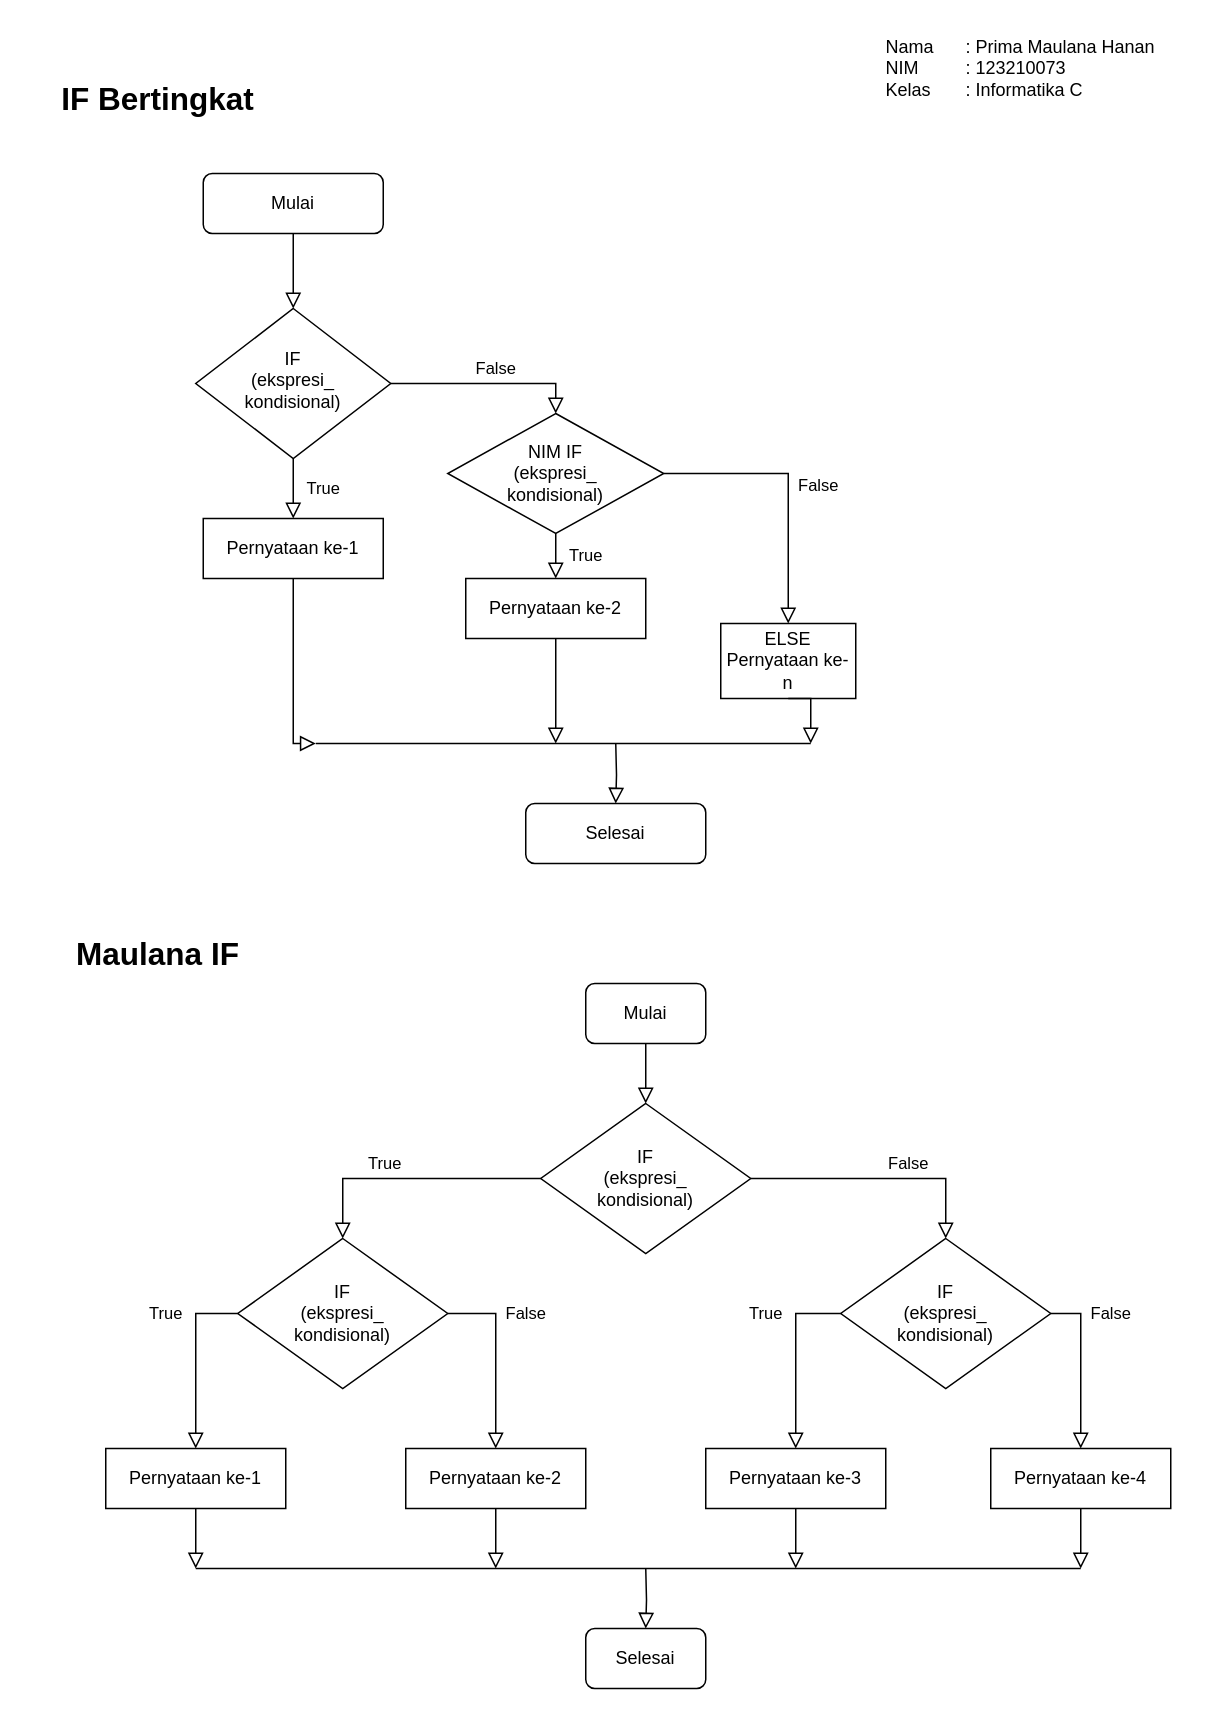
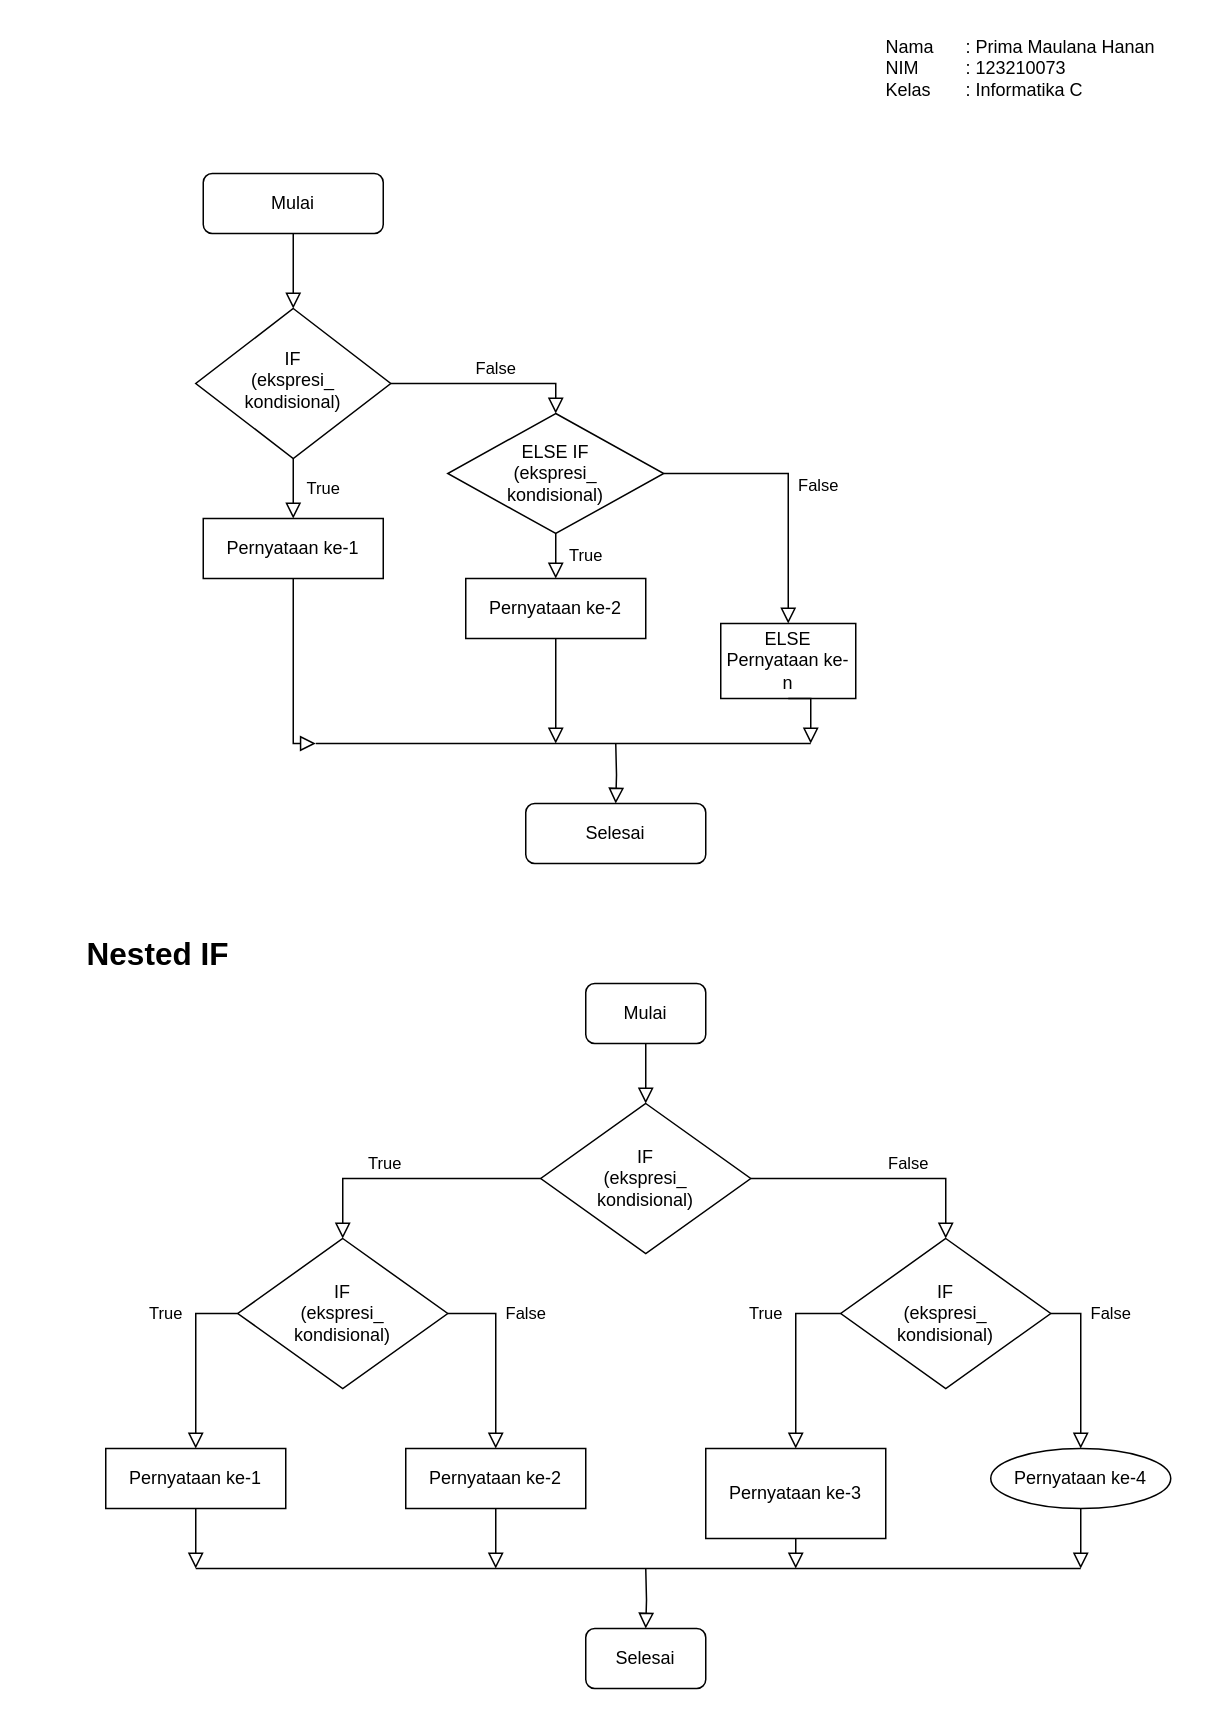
  <mxCell id="0" />
  <mxCell id="1" parent="0" />
  <mxCell id="2" value="" style="rounded=0;html=1;jettySize=auto;orthogonalLoop=1;fontSize=11;endArrow=block;endFill=0;endSize=8;strokeWidth=1;shadow=0;labelBackgroundColor=none;edgeStyle=orthogonalEdgeStyle;" parent="1" source="3" target="5" edge="1"><mxGeometry relative="1" as="geometry" /></mxCell>
  <mxCell id="3" value="Mulai" style="rounded=1;whiteSpace=wrap;html=1;fontSize=12;glass=0;strokeWidth=1;shadow=0;" parent="1" vertex="1"><mxGeometry x="135" y="115" width="120" height="40" as="geometry" /></mxCell>
  <mxCell id="4" value="True" style="rounded=0;html=1;jettySize=auto;orthogonalLoop=1;fontSize=11;endArrow=block;endFill=0;endSize=8;strokeWidth=1;shadow=0;labelBackgroundColor=none;edgeStyle=orthogonalEdgeStyle;entryX=0.5;entryY=0;entryDx=0;entryDy=0;" parent="1" source="5" target="7" edge="1"><mxGeometry y="20" relative="1" as="geometry"><mxPoint as="offset" /><mxPoint x="210" y="325" as="targetPoint" /></mxGeometry></mxCell>
  <mxCell id="5" value="IF&lt;br&gt;(ekspresi_&lt;br&gt;kondisional)" style="rhombus;whiteSpace=wrap;html=1;shadow=0;fontFamily=Helvetica;fontSize=12;align=center;strokeWidth=1;spacing=6;spacingTop=-4;" parent="1" vertex="1"><mxGeometry x="130" y="205" width="130" height="100" as="geometry" /></mxCell>
  <mxCell id="6" value="Pernyataan ke-2" style="rounded=0;whiteSpace=wrap;html=1;fontSize=12;glass=0;strokeWidth=1;shadow=0;" parent="1" vertex="1"><mxGeometry x="310" y="385" width="120" height="40" as="geometry" /></mxCell>
  <mxCell id="7" value="Pernyataan ke-1" style="rounded=0;whiteSpace=wrap;html=1;fontSize=12;glass=0;strokeWidth=1;shadow=0;" parent="1" vertex="1"><mxGeometry x="135" y="345" width="120" height="40" as="geometry" /></mxCell>
- <mxCell id="8" value="NIM IF&lt;br&gt;(ekspresi_&lt;br&gt;kondisional)" style="rhombus;whiteSpace=wrap;html=1;rounded=0;" vertex="1" parent="1"><mxGeometry x="298" y="275" width="144" height="80" as="geometry" /></mxCell>
+ <mxCell id="8" value="ELSE IF&lt;br&gt;(ekspresi_&lt;br&gt;kondisional)" style="rhombus;whiteSpace=wrap;html=1;rounded=0;" vertex="1" parent="1"><mxGeometry x="298" y="275" width="144" height="80" as="geometry" /></mxCell>
  <mxCell id="9" value="False" style="edgeStyle=orthogonalEdgeStyle;rounded=0;html=1;jettySize=auto;orthogonalLoop=1;fontSize=11;endArrow=block;endFill=0;endSize=8;strokeWidth=1;shadow=0;labelBackgroundColor=none;entryX=0.5;entryY=0;entryDx=0;entryDy=0;exitX=1;exitY=0.5;exitDx=0;exitDy=0;" edge="1" parent="1" source="5" target="8"><mxGeometry x="0.077" y="10" relative="1" as="geometry"><mxPoint as="offset" /><mxPoint x="260" y="245" as="sourcePoint" /><mxPoint x="300" y="305" as="targetPoint" /></mxGeometry></mxCell>
  <mxCell id="10" value="True" style="rounded=0;html=1;jettySize=auto;orthogonalLoop=1;fontSize=11;endArrow=block;endFill=0;endSize=8;strokeWidth=1;shadow=0;labelBackgroundColor=none;edgeStyle=orthogonalEdgeStyle;entryX=0.5;entryY=0;entryDx=0;entryDy=0;exitX=0.5;exitY=1;exitDx=0;exitDy=0;" edge="1" parent="1" source="8" target="6"><mxGeometry y="20" relative="1" as="geometry"><mxPoint as="offset" /><mxPoint x="370" y="335" as="sourcePoint" /><mxPoint x="220" y="335" as="targetPoint" /></mxGeometry></mxCell>
  <mxCell id="11" value="ELSE&lt;br&gt;Pernyataan ke-n" style="rounded=0;whiteSpace=wrap;html=1;fontSize=12;glass=0;strokeWidth=1;shadow=0;" vertex="1" parent="1"><mxGeometry x="480" y="415" width="90" height="50" as="geometry" /></mxCell>
  <mxCell id="12" value="False" style="edgeStyle=orthogonalEdgeStyle;rounded=0;html=1;jettySize=auto;orthogonalLoop=1;fontSize=11;endArrow=block;endFill=0;endSize=8;strokeWidth=1;shadow=0;labelBackgroundColor=none;entryX=0.5;entryY=0;entryDx=0;entryDy=0;exitX=1;exitY=0.5;exitDx=0;exitDy=0;" edge="1" parent="1" source="8" target="11"><mxGeometry x="-0.01" y="20" relative="1" as="geometry"><mxPoint as="offset" /><mxPoint x="270" y="255" as="sourcePoint" /><mxPoint x="380" y="275" as="targetPoint" /></mxGeometry></mxCell>
  <mxCell id="13" value="" style="rounded=0;html=1;jettySize=auto;orthogonalLoop=1;fontSize=11;endArrow=block;endFill=0;endSize=8;strokeWidth=1;shadow=0;labelBackgroundColor=none;edgeStyle=orthogonalEdgeStyle;exitX=0.5;exitY=1;exitDx=0;exitDy=0;" edge="1" parent="1" source="7"><mxGeometry y="20" relative="1" as="geometry"><mxPoint as="offset" /><mxPoint x="220" y="295" as="sourcePoint" /><mxPoint x="210" y="495" as="targetPoint" /><Array as="points"><mxPoint x="195" y="495" /></Array></mxGeometry></mxCell>
  <mxCell id="14" value="" style="rounded=0;html=1;jettySize=auto;orthogonalLoop=1;fontSize=11;endArrow=block;endFill=0;endSize=8;strokeWidth=1;shadow=0;labelBackgroundColor=none;edgeStyle=orthogonalEdgeStyle;exitX=0.5;exitY=1;exitDx=0;exitDy=0;" edge="1" parent="1" source="6"><mxGeometry y="20" relative="1" as="geometry"><mxPoint as="offset" /><mxPoint x="350" y="435" as="sourcePoint" /><mxPoint x="370" y="495" as="targetPoint" /></mxGeometry></mxCell>
  <mxCell id="15" value="" style="rounded=0;html=1;jettySize=auto;orthogonalLoop=1;fontSize=11;endArrow=block;endFill=0;endSize=8;strokeWidth=1;shadow=0;labelBackgroundColor=none;edgeStyle=orthogonalEdgeStyle;exitX=0.5;exitY=1;exitDx=0;exitDy=0;" edge="1" parent="1" source="11"><mxGeometry y="20" relative="1" as="geometry"><mxPoint as="offset" /><mxPoint x="240" y="315" as="sourcePoint" /><mxPoint x="540" y="495" as="targetPoint" /></mxGeometry></mxCell>
  <mxCell id="16" value="" style="endArrow=none;html=1;" edge="1" parent="1"><mxGeometry width="50" height="50" relative="1" as="geometry"><mxPoint x="210" y="495" as="sourcePoint" /><mxPoint x="540" y="495" as="targetPoint" /></mxGeometry></mxCell>
  <mxCell id="17" value="" style="rounded=0;html=1;jettySize=auto;orthogonalLoop=1;fontSize=11;endArrow=block;endFill=0;endSize=8;strokeWidth=1;shadow=0;labelBackgroundColor=none;edgeStyle=orthogonalEdgeStyle;entryX=0.5;entryY=0;entryDx=0;entryDy=0;" edge="1" parent="1" target="18"><mxGeometry y="20" relative="1" as="geometry"><mxPoint as="offset" /><mxPoint x="410" y="495" as="sourcePoint" /><mxPoint x="400" y="535" as="targetPoint" /></mxGeometry></mxCell>
  <mxCell id="18" value="Selesai" style="rounded=1;whiteSpace=wrap;html=1;fontSize=12;glass=0;strokeWidth=1;shadow=0;" vertex="1" parent="1"><mxGeometry x="350" y="535" width="120" height="40" as="geometry" /></mxCell>
- <mxCell id="19" value="&lt;b&gt;&lt;font style=&quot;font-size: 21px&quot;&gt;Maulana IF&lt;/font&gt;&lt;/b&gt;" style="text;html=1;strokeColor=none;fillColor=none;align=center;verticalAlign=middle;whiteSpace=wrap;rounded=0;" vertex="1" parent="1"><mxGeometry x="20" y="605" width="170" height="60" as="geometry" /></mxCell>
- <mxCell id="20" value="&lt;b&gt;&lt;font style=&quot;font-size: 21px&quot;&gt;IF Bertingkat&lt;/font&gt;&lt;/b&gt;" style="text;html=1;strokeColor=none;fillColor=none;align=center;verticalAlign=middle;whiteSpace=wrap;rounded=0;" vertex="1" parent="1"><mxGeometry x="20" width="170" height="60" as="geometry" y="35" /></mxCell>
+ <mxCell id="19" value="&lt;b&gt;&lt;font style=&quot;font-size: 21px&quot;&gt;Nested IF&lt;/font&gt;&lt;/b&gt;" style="text;html=1;strokeColor=none;fillColor=none;align=center;verticalAlign=middle;whiteSpace=wrap;rounded=0;" vertex="1" parent="1"><mxGeometry x="20" y="605" width="170" height="60" as="geometry" /></mxCell>
  <mxCell id="21" value="Mulai" style="rounded=1;whiteSpace=wrap;html=1;align=center;verticalAlign=middle;" vertex="1" parent="1"><mxGeometry x="390" y="655" width="80" height="40" as="geometry" /></mxCell>
  <mxCell id="22" value="IF&lt;br&gt;(ekspresi_&lt;br&gt;kondisional)" style="rhombus;whiteSpace=wrap;html=1;rounded=0;" vertex="1" parent="1"><mxGeometry x="360" y="735" width="140" height="100" as="geometry" /></mxCell>
  <mxCell id="23" value="IF&lt;br&gt;(ekspresi_&lt;br&gt;kondisional)" style="rhombus;whiteSpace=wrap;html=1;rounded=0;" vertex="1" parent="1"><mxGeometry x="158" y="825" width="140" height="100" as="geometry" /></mxCell>
  <mxCell id="24" value="IF&lt;br&gt;(ekspresi_&lt;br&gt;kondisional)" style="rhombus;whiteSpace=wrap;html=1;rounded=0;" vertex="1" parent="1"><mxGeometry x="560" y="825" width="140" height="100" as="geometry" /></mxCell>
  <mxCell id="25" value="True" style="rounded=0;html=1;jettySize=auto;orthogonalLoop=1;fontSize=11;endArrow=block;endFill=0;endSize=8;strokeWidth=1;shadow=0;labelBackgroundColor=none;edgeStyle=orthogonalEdgeStyle;entryX=0.5;entryY=0;entryDx=0;entryDy=0;exitX=0;exitY=0.5;exitDx=0;exitDy=0;" edge="1" parent="1" source="22" target="23"><mxGeometry x="0.212" y="-10" relative="1" as="geometry"><mxPoint as="offset" /><mxPoint x="227.5" y="725" as="sourcePoint" /><mxPoint x="227.5" y="765" as="targetPoint" /></mxGeometry></mxCell>
  <mxCell id="26" value="Pernyataan ke-1" style="rounded=0;whiteSpace=wrap;html=1;fontSize=12;glass=0;strokeWidth=1;shadow=0;" vertex="1" parent="1"><mxGeometry x="70" y="965" width="120" height="40" as="geometry" /></mxCell>
  <mxCell id="27" value="True" style="rounded=0;html=1;jettySize=auto;orthogonalLoop=1;fontSize=11;endArrow=block;endFill=0;endSize=8;strokeWidth=1;shadow=0;labelBackgroundColor=none;edgeStyle=orthogonalEdgeStyle;entryX=0.5;entryY=0;entryDx=0;entryDy=0;exitX=0;exitY=0.5;exitDx=0;exitDy=0;" edge="1" parent="1" source="23" target="26"><mxGeometry x="-0.525" y="-20" relative="1" as="geometry"><mxPoint as="offset" /><mxPoint x="330" y="795" as="sourcePoint" /><mxPoint x="238" y="835" as="targetPoint" /></mxGeometry></mxCell>
  <mxCell id="28" value="Pernyataan ke-2" style="rounded=0;whiteSpace=wrap;html=1;fontSize=12;glass=0;strokeWidth=1;shadow=0;" vertex="1" parent="1"><mxGeometry x="270" y="965" width="120" height="40" as="geometry" /></mxCell>
  <mxCell id="29" value="False" style="edgeStyle=orthogonalEdgeStyle;rounded=0;html=1;jettySize=auto;orthogonalLoop=1;fontSize=11;endArrow=block;endFill=0;endSize=8;strokeWidth=1;shadow=0;labelBackgroundColor=none;entryX=0.5;entryY=0;entryDx=0;entryDy=0;exitX=1;exitY=0.5;exitDx=0;exitDy=0;" edge="1" parent="1" source="23" target="28"><mxGeometry x="-0.475" y="20" relative="1" as="geometry"><mxPoint as="offset" /><mxPoint x="320" y="875" as="sourcePoint" /><mxPoint x="430" y="895" as="targetPoint" /></mxGeometry></mxCell>
  <mxCell id="30" value="False" style="edgeStyle=orthogonalEdgeStyle;rounded=0;html=1;jettySize=auto;orthogonalLoop=1;fontSize=11;endArrow=block;endFill=0;endSize=8;strokeWidth=1;shadow=0;labelBackgroundColor=none;entryX=0.5;entryY=0;entryDx=0;entryDy=0;exitX=1;exitY=0.5;exitDx=0;exitDy=0;" edge="1" parent="1" source="22" target="24"><mxGeometry x="0.231" y="10" relative="1" as="geometry"><mxPoint as="offset" /><mxPoint x="524" y="725" as="sourcePoint" /><mxPoint x="556" y="815" as="targetPoint" /></mxGeometry></mxCell>
- <mxCell id="31" value="Pernyataan ke-3" style="rounded=0;whiteSpace=wrap;html=1;fontSize=12;glass=0;strokeWidth=1;shadow=0;" vertex="1" parent="1"><mxGeometry x="470" y="965" width="120" height="40" as="geometry" /></mxCell>
- <mxCell id="32" value="Pernyataan ke-4" style="rounded=0;whiteSpace=wrap;html=1;fontSize=12;glass=0;strokeWidth=1;shadow=0;" vertex="1" parent="1"><mxGeometry x="660" y="965" width="120" height="40" as="geometry" /></mxCell>
+ <mxCell id="31" value="Pernyataan ke-3" style="rounded=0;whiteSpace=wrap;html=1;fontSize=12;glass=0;strokeWidth=1;shadow=0;" vertex="1" parent="1"><mxGeometry x="470" y="965" width="120" height="60" as="geometry" /></mxCell>
+ <mxCell id="32" value="Pernyataan ke-4" style="ellipse;whiteSpace=wrap;html=1;fontSize=12;glass=0;strokeWidth=1;shadow=0;" vertex="1" parent="1"><mxGeometry x="660" y="965" width="120" height="40" as="geometry" /></mxCell>
  <mxCell id="33" value="True" style="rounded=0;html=1;jettySize=auto;orthogonalLoop=1;fontSize=11;endArrow=block;endFill=0;endSize=8;strokeWidth=1;shadow=0;labelBackgroundColor=none;edgeStyle=orthogonalEdgeStyle;entryX=0.5;entryY=0;entryDx=0;entryDy=0;exitX=0;exitY=0.5;exitDx=0;exitDy=0;" edge="1" parent="1" source="24" target="31"><mxGeometry x="-0.5" y="-20" relative="1" as="geometry"><mxPoint as="offset" /><mxPoint x="508" y="855" as="sourcePoint" /><mxPoint x="480" y="945" as="targetPoint" /></mxGeometry></mxCell>
  <mxCell id="34" value="False" style="edgeStyle=orthogonalEdgeStyle;rounded=0;html=1;jettySize=auto;orthogonalLoop=1;fontSize=11;endArrow=block;endFill=0;endSize=8;strokeWidth=1;shadow=0;labelBackgroundColor=none;entryX=0.5;entryY=0;entryDx=0;entryDy=0;exitX=1;exitY=0.5;exitDx=0;exitDy=0;" edge="1" parent="1" source="24" target="32"><mxGeometry x="-0.636" y="20" relative="1" as="geometry"><mxPoint as="offset" /><mxPoint x="748" y="845" as="sourcePoint" /><mxPoint x="780" y="935" as="targetPoint" /></mxGeometry></mxCell>
  <mxCell id="35" value="" style="rounded=0;html=1;jettySize=auto;orthogonalLoop=1;fontSize=11;endArrow=block;endFill=0;endSize=8;strokeWidth=1;shadow=0;labelBackgroundColor=none;edgeStyle=orthogonalEdgeStyle;exitX=0.5;exitY=1;exitDx=0;exitDy=0;" edge="1" parent="1" source="26"><mxGeometry y="20" relative="1" as="geometry"><mxPoint as="offset" /><mxPoint x="130" y="1015" as="sourcePoint" /><mxPoint x="130" y="1045" as="targetPoint" /></mxGeometry></mxCell>
  <mxCell id="36" value="" style="endArrow=none;html=1;" edge="1" parent="1"><mxGeometry width="50" height="50" relative="1" as="geometry"><mxPoint x="130" y="1045" as="sourcePoint" /><mxPoint x="720" y="1045" as="targetPoint" /></mxGeometry></mxCell>
  <mxCell id="37" value="" style="rounded=0;html=1;jettySize=auto;orthogonalLoop=1;fontSize=11;endArrow=block;endFill=0;endSize=8;strokeWidth=1;shadow=0;labelBackgroundColor=none;edgeStyle=orthogonalEdgeStyle;exitX=0.5;exitY=1;exitDx=0;exitDy=0;" edge="1" parent="1" source="28"><mxGeometry y="20" relative="1" as="geometry"><mxPoint as="offset" /><mxPoint x="140" y="1015" as="sourcePoint" /><mxPoint x="330" y="1045" as="targetPoint" /></mxGeometry></mxCell>
  <mxCell id="38" value="" style="rounded=0;html=1;jettySize=auto;orthogonalLoop=1;fontSize=11;endArrow=block;endFill=0;endSize=8;strokeWidth=1;shadow=0;labelBackgroundColor=none;edgeStyle=orthogonalEdgeStyle;exitX=0.5;exitY=1;exitDx=0;exitDy=0;" edge="1" parent="1" source="31"><mxGeometry y="20" relative="1" as="geometry"><mxPoint as="offset" /><mxPoint x="150" y="1025" as="sourcePoint" /><mxPoint x="530" y="1045" as="targetPoint" /></mxGeometry></mxCell>
  <mxCell id="39" value="" style="rounded=0;html=1;jettySize=auto;orthogonalLoop=1;fontSize=11;endArrow=block;endFill=0;endSize=8;strokeWidth=1;shadow=0;labelBackgroundColor=none;edgeStyle=orthogonalEdgeStyle;exitX=0.5;exitY=1;exitDx=0;exitDy=0;" edge="1" parent="1" source="32"><mxGeometry y="20" relative="1" as="geometry"><mxPoint as="offset" /><mxPoint x="160" y="1035" as="sourcePoint" /><mxPoint x="720" y="1045" as="targetPoint" /></mxGeometry></mxCell>
  <mxCell id="40" value="" style="rounded=0;html=1;jettySize=auto;orthogonalLoop=1;fontSize=11;endArrow=block;endFill=0;endSize=8;strokeWidth=1;shadow=0;labelBackgroundColor=none;edgeStyle=orthogonalEdgeStyle;entryX=0.5;entryY=0;entryDx=0;entryDy=0;" edge="1" parent="1" target="41"><mxGeometry y="20" relative="1" as="geometry"><mxPoint as="offset" /><mxPoint x="430" y="1045" as="sourcePoint" /><mxPoint x="430" y="1085" as="targetPoint" /></mxGeometry></mxCell>
  <mxCell id="41" value="Selesai" style="rounded=1;whiteSpace=wrap;html=1;align=center;verticalAlign=middle;" vertex="1" parent="1"><mxGeometry x="390" y="1085" width="80" height="40" as="geometry" /></mxCell>
  <mxCell id="42" value="" style="rounded=0;html=1;jettySize=auto;orthogonalLoop=1;fontSize=11;endArrow=block;endFill=0;endSize=8;strokeWidth=1;shadow=0;labelBackgroundColor=none;edgeStyle=orthogonalEdgeStyle;entryX=0.5;entryY=0;entryDx=0;entryDy=0;exitX=0.5;exitY=1;exitDx=0;exitDy=0;" edge="1" parent="1" source="21" target="22"><mxGeometry y="20" relative="1" as="geometry"><mxPoint as="offset" /><mxPoint x="510" y="695" as="sourcePoint" /><mxPoint x="510" y="735" as="targetPoint" /></mxGeometry></mxCell>
  <mxCell id="43" value="&lt;div style=&quot;text-align: left&quot;&gt;&lt;span&gt;Nama &lt;span style=&quot;white-space: pre&quot;&gt;&#09;&lt;/span&gt;: Prima Maulana Hanan&lt;/span&gt;&lt;/div&gt;&lt;div style=&quot;text-align: left&quot;&gt;NIM&lt;span style=&quot;white-space: pre&quot;&gt;&#09;&lt;span style=&quot;white-space: pre&quot;&gt;&#09;&lt;/span&gt;:&lt;/span&gt;&amp;nbsp;123210073&lt;/div&gt;&lt;div style=&quot;text-align: left&quot;&gt;Kelas&lt;span style=&quot;white-space: pre&quot;&gt;&#09;&lt;/span&gt;: Informatika C&lt;/div&gt;" style="text;html=1;strokeColor=none;fillColor=none;align=center;verticalAlign=middle;whiteSpace=wrap;rounded=0;" vertex="1" parent="1"><mxGeometry x="570" y="20" width="220" height="50" as="geometry" /></mxCell>
